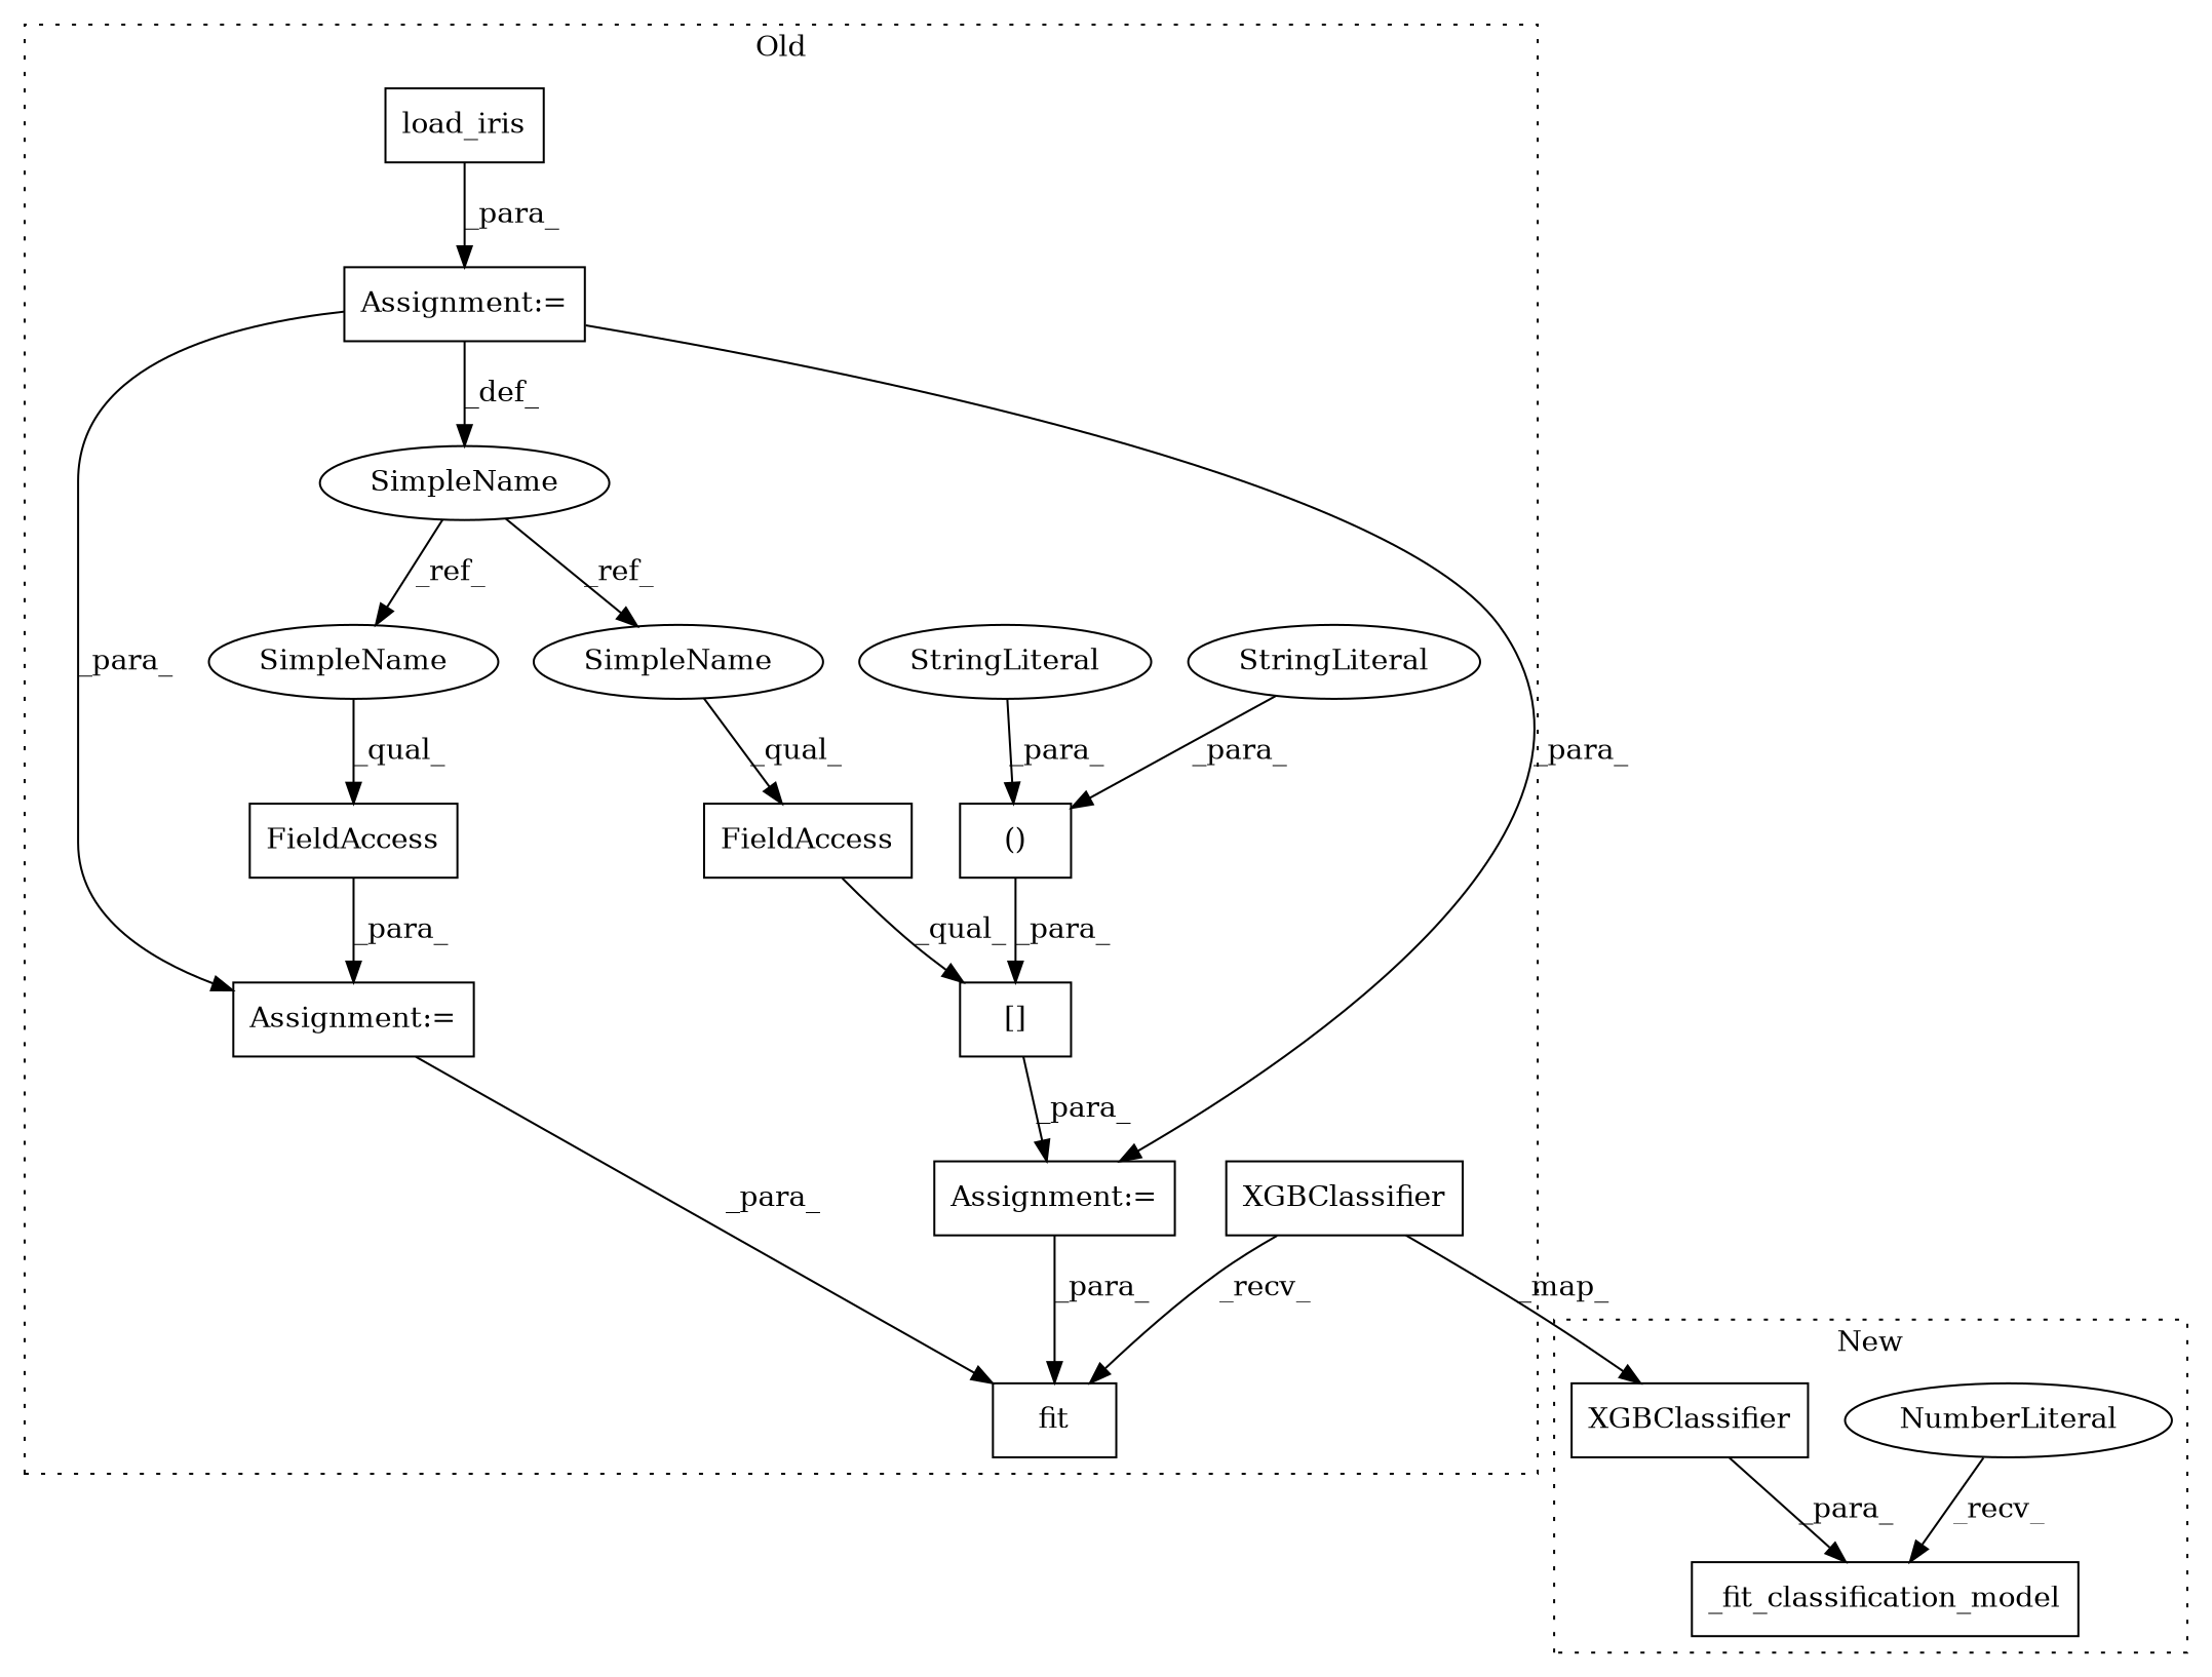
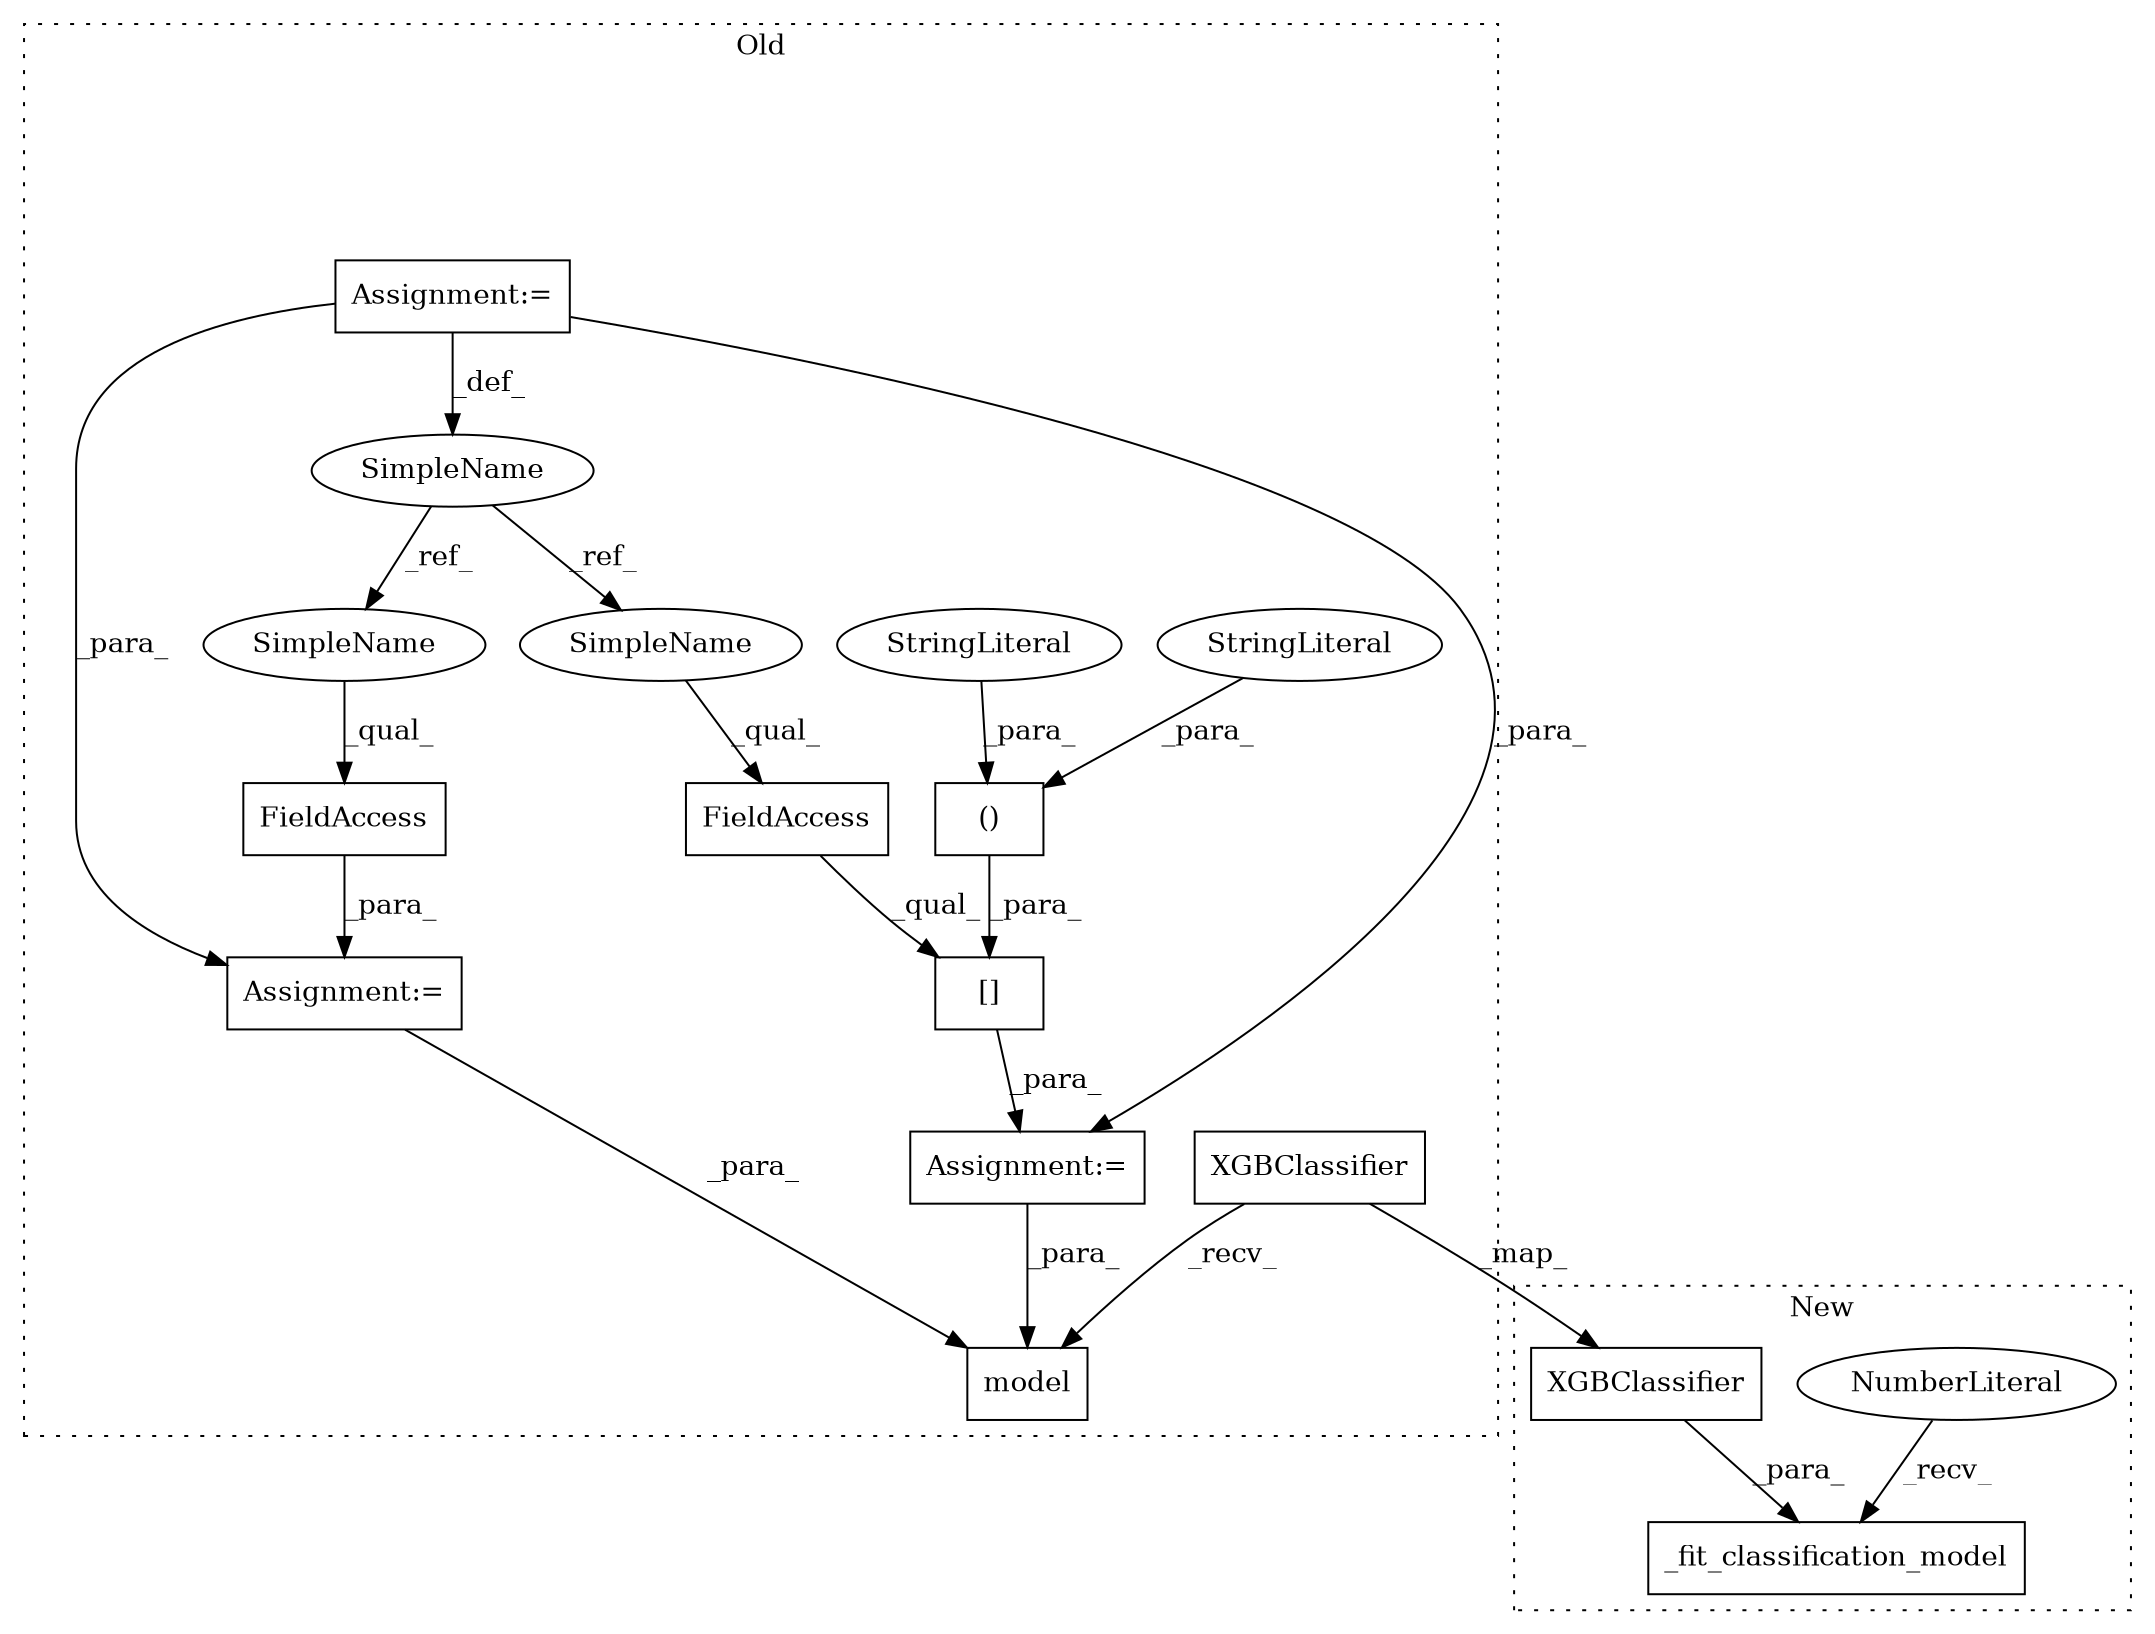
  digraph {
    node [a=32 l=1 s=1757 shape=box]
-   n1 [l=11 label=load_iris s=1723]
-   n2 [l="4,1" label=fit s="1859,1866"]
+   n2 [l="4,1" label=model s="1859,1866"]
    n3 [a=106 l=46 label="()"]
    n4 [a=2 l="15,2" label="[]" s="1742,1803"]
    n5 [l=15 label=XGBClassifier s=1834]
    n6 [a=22 l=9 label=FieldAccess s=1742]
    n7 [a=42 l=4 label=SimpleName s=1718 shape=ellipse]
    n8 [a=22 l=11 label=FieldAccess s=1813]
    n9 [a=45 l=17 label=StringLiteral shape=ellipse]
    n10 [a=7 label="Assignment:=" s=1722]
    n11 [a=7 label="Assignment:=" s=1741]
    n12 [a=7 label="Assignment:=" s=1812]
    n13 [a=45 l=16 label=StringLiteral s=1787 shape=ellipse]
    n14 [a=42 l=4 label=SimpleName s=1813 shape=ellipse]
    n15 [a=42 l=4 label=SimpleName s=1742 shape=ellipse]
    n16 [l="26,1" label=_fit_classification_model s="2598,2641"]
    n17 [a=34 label=NumberLiteral s=2640 shape=ellipse]
    n18 [l=15 label=XGBClassifier s=2624]
    subgraph cluster_1 {
      label=Old
      style=dotted
-     n1
      n2
      n3
      n4
      n5
      n6
      n7
      n8
      n9
      n10
      n11
      n12
      n13
      n14
      n15
    }
    subgraph cluster_2 {
      label=New
      style=dotted
      n16
      n17
      n18
    }
-   n1 -> n10 [label=_para_]
    n3 -> n4 [label=_para_]
    n4 -> n11 [label=_para_]
    n5 -> n2 [label=_recv_]
    n5 -> n18 [label=_map_]
    n6 -> n4 [label=_qual_]
    n7 -> n14 [label=_ref_]
    n7 -> n15 [label=_ref_]
    n8 -> n12 [label=_para_]
    n9 -> n3 [label=_para_]
    n10 -> n7 [label=_def_]
    n10 -> n11 [label=_para_]
    n10 -> n12 [label=_para_]
    n11 -> n2 [label=_para_]
    n12 -> n2 [label=_para_]
    n13 -> n3 [label=_para_]
    n14 -> n8 [label=_qual_]
    n15 -> n6 [label=_qual_]
    n17 -> n16 [label=_recv_]
    n18 -> n16 [label=_para_]
  }
